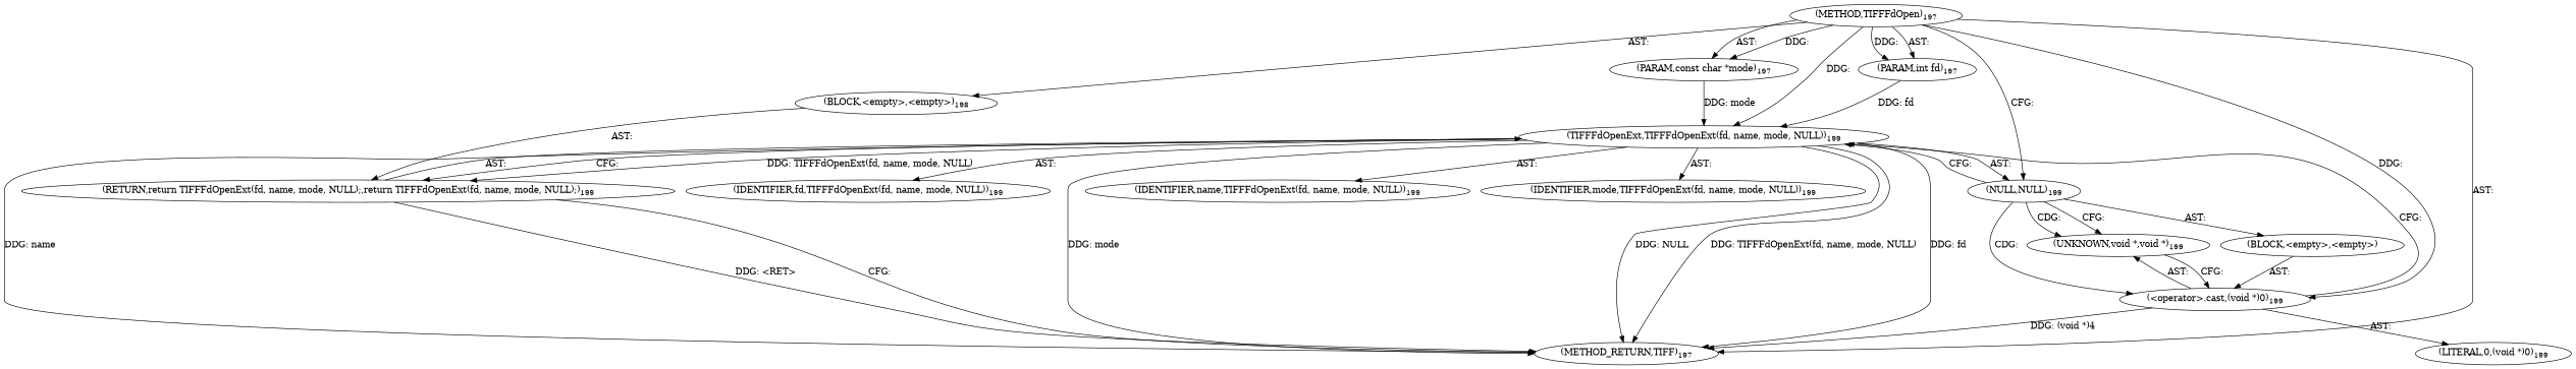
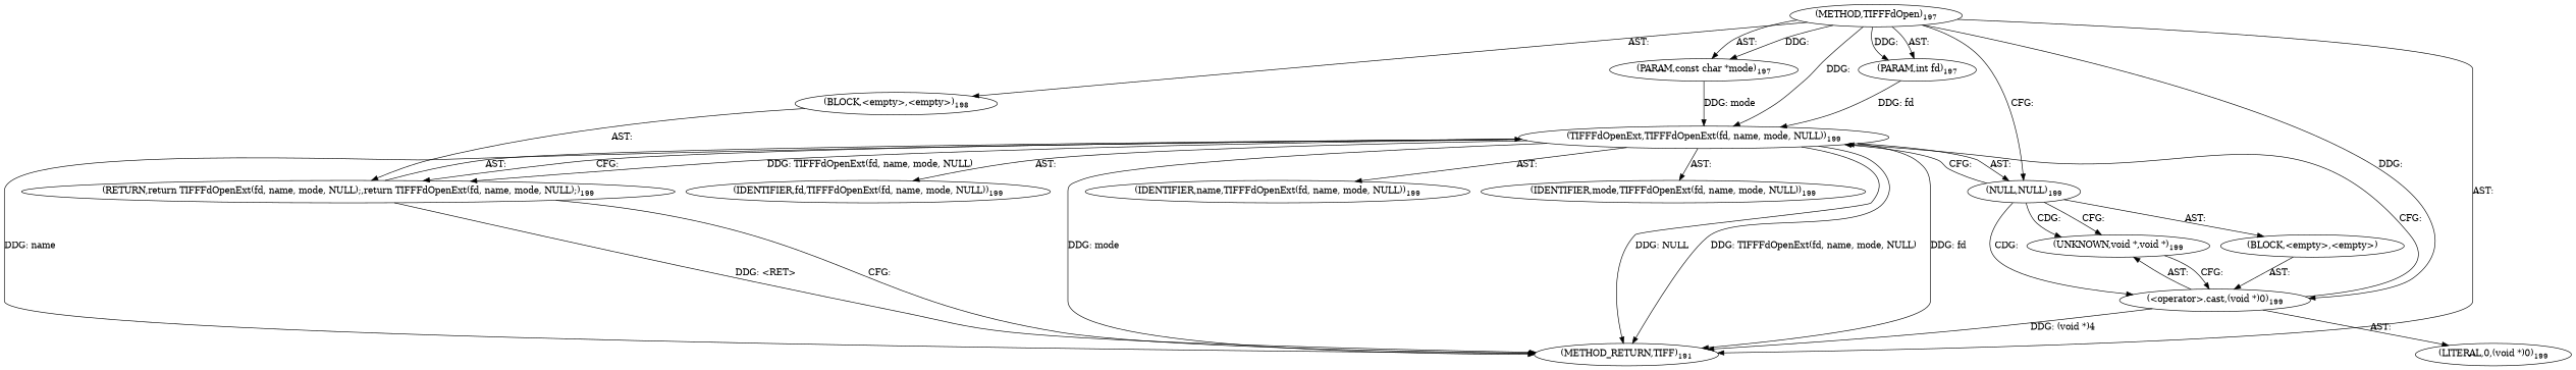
  digraph {
    n1 [label=<(METHOD,TIFFFdOpen)<SUB>197</SUB>>]
    n2 [label=<(PARAM,int fd)<SUB>197</SUB>>]
    n3 [label=<(PARAM,const char *mode)<SUB>197</SUB>>]
    n4 [label=<(BLOCK,&lt;empty&gt;,&lt;empty&gt;)<SUB>198</SUB>>]
    n5 [label=<(TIFFFdOpenExt,TIFFFdOpenExt(fd, name, mode, NULL))<SUB>199</SUB>>]
    n6 [label=<(NULL,NULL)<SUB>199</SUB>>]
    n7 [label=<(&lt;operator&gt;.cast,(void *)0)<SUB>199</SUB>>]
-   n8 [label=<(METHOD_RETURN,TIFF)<SUB>197</SUB>>]
+   n8 [label=<(METHOD_RETURN,TIFF)<SUB>191</SUB>>]
    n9 [label=<(RETURN,return TIFFFdOpenExt(fd, name, mode, NULL);,return TIFFFdOpenExt(fd, name, mode, NULL);)<SUB>199</SUB>>]
    n10 [label=<(IDENTIFIER,fd,TIFFFdOpenExt(fd, name, mode, NULL))<SUB>199</SUB>>]
    n11 [label=<(IDENTIFIER,name,TIFFFdOpenExt(fd, name, mode, NULL))<SUB>199</SUB>>]
    n12 [label=<(IDENTIFIER,mode,TIFFFdOpenExt(fd, name, mode, NULL))<SUB>199</SUB>>]
    n13 [label=<(BLOCK,&lt;empty&gt;,&lt;empty&gt;)>]
    n14 [label=<(UNKNOWN,void *,void *)<SUB>199</SUB>>]
    n15 [label=<(LITERAL,0,(void *)0)<SUB>199</SUB>>]
    n1 -> n2 [label="AST: "]
    n1 -> n2 [label="DDG: "]
    n1 -> n3 [label="AST: "]
    n1 -> n3 [label="DDG: "]
    n1 -> n4 [label="AST: "]
    n1 -> n5 [label="DDG: "]
    n1 -> n6 [label="CFG: "]
    n1 -> n7 [label="DDG: "]
    n1 -> n8 [label="AST: "]
    n2 -> n5 [label="DDG: fd"]
    n3 -> n5 [label="DDG: mode"]
    n4 -> n9 [label="AST: "]
    n5 -> n6 [label="AST: "]
    n5 -> n8 [label="DDG: fd"]
    n5 -> n8 [label="DDG: name"]
    n5 -> n8 [label="DDG: mode"]
    n5 -> n8 [label="DDG: NULL"]
    n5 -> n8 [label="DDG: TIFFFdOpenExt(fd, name, mode, NULL)"]
    n5 -> n9 [label="CFG: "]
    n5 -> n9 [label="DDG: TIFFFdOpenExt(fd, name, mode, NULL)"]
    n5 -> n10 [label="AST: "]
    n5 -> n11 [label="AST: "]
    n5 -> n12 [label="AST: "]
    n6 -> n5 [label="CFG: "]
    n6 -> n7 [label="CDG: "]
    n6 -> n13 [label="AST: "]
    n6 -> n14 [label="CFG: "]
    n6 -> n14 [label="CDG: "]
    n7 -> n5 [label="CFG: "]
    n7 -> n8 [label="DDG: (void *)4"]
    n7 -> n14 [label="AST: "]
    n7 -> n15 [label="AST: "]
    n9 -> n5 [label="AST: "]
    n9 -> n8 [label="CFG: "]
    n9 -> n8 [label="DDG: &lt;RET&gt;"]
    n13 -> n7 [label="AST: "]
    n14 -> n7 [label="CFG: "]
  }
